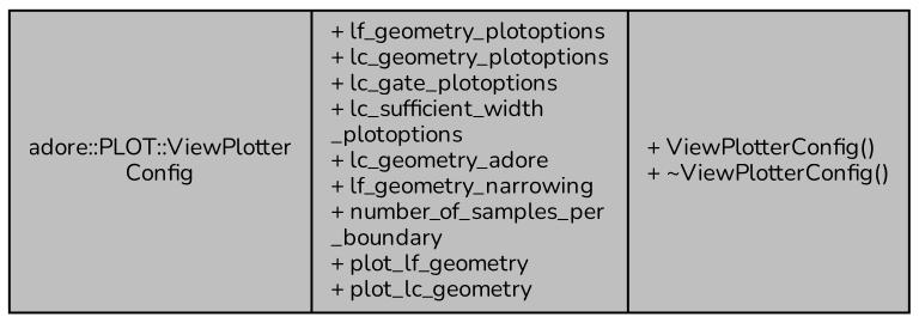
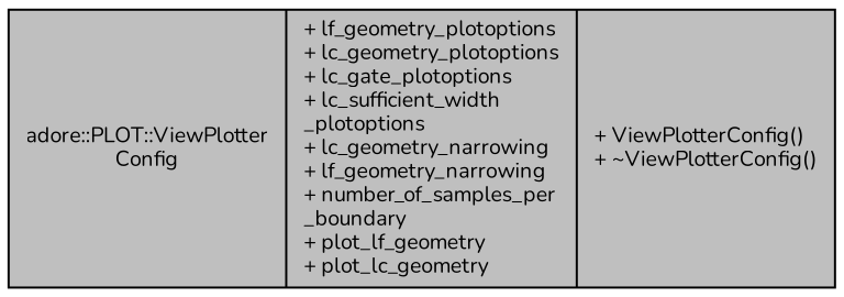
  digraph {
    rankdir=LR
    fontname=Nunito
-   n1 [color=black fillcolor=grey75 fontcolor=black fontname=Nunito fontsize=10 height=0.2 label="{adore::PLOT::ViewPlotter\lConfig\n|+ lf_geometry_plotoptions\l+ lc_geometry_plotoptions\l+ lc_gate_plotoptions\l+ lc_sufficient_width\l_plotoptions\l+ lc_geometry_adore\l+ lf_geometry_narrowing\l+ number_of_samples_per\l_boundary\l+ plot_lf_geometry\l+ plot_lc_geometry\l|+ ViewPlotterConfig()\l+ ~ViewPlotterConfig()\l}" shape=record style=filled width=0.4]
+   n1 [color=black fillcolor=grey75 fontcolor=black fontname=Nunito fontsize=10 height=0.2 label="{adore::PLOT::ViewPlotter\lConfig\n|+ lf_geometry_plotoptions\l+ lc_geometry_plotoptions\l+ lc_gate_plotoptions\l+ lc_sufficient_width\l_plotoptions\l+ lc_geometry_narrowing\l+ lf_geometry_narrowing\l+ number_of_samples_per\l_boundary\l+ plot_lf_geometry\l+ plot_lc_geometry\l|+ ViewPlotterConfig()\l+ ~ViewPlotterConfig()\l}" shape=record style=filled width=0.4]
  }
